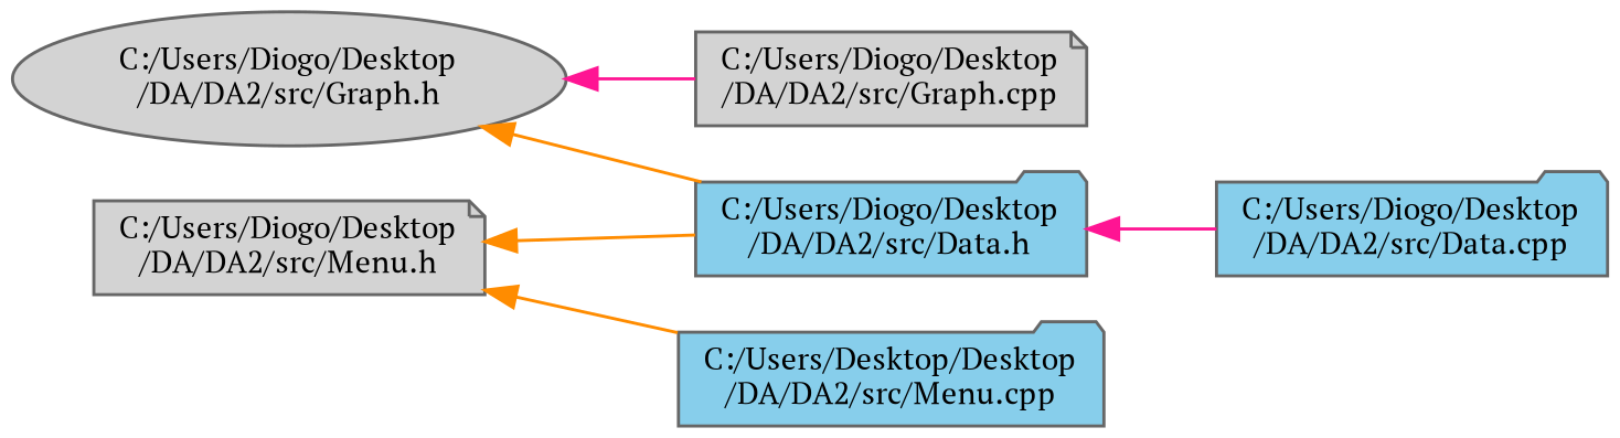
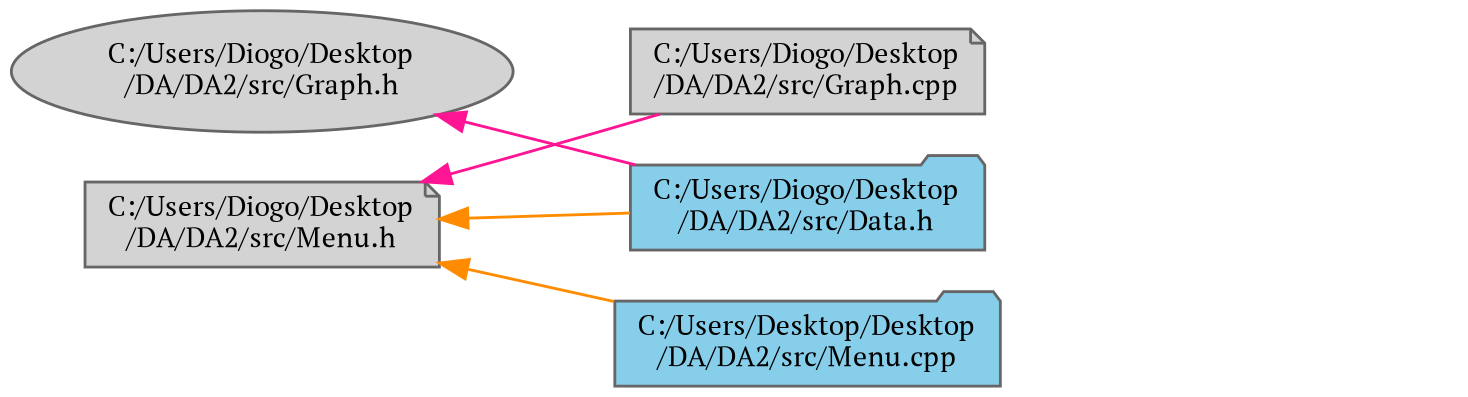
  digraph {
    fontname="PT Serif"
    rankdir=LR
    node [color=grey40 fillcolor=lightgrey fontname="PT Serif" fontsize=10 shape=folder style=filled]
    edge [color=darkorange dir=back fontname="PT Serif" fontsize=10 labelfontname=Helvetica labelfontsize=10 style=solid]
    n1 [color=gray40 fontcolor=black height=0.2 label="C:/Users/Diogo/Desktop\l/DA/DA2/src/Graph.h" shape=ellipse width=0.4]
    n2 [fillcolor=skyblue height=0.2 label="C:/Users/Diogo/Desktop\l/DA/DA2/src/Data.h" width=0.4]
    n3 [height=0.2 label="C:/Users/Diogo/Desktop\l/DA/DA2/src/Graph.cpp" shape=note width=0.4]
-   n4 [fillcolor=skyblue height=0.2 label="C:/Users/Diogo/Desktop\l/DA/DA2/src/Data.cpp" width=0.4]
    n5 [height=0.2 label="C:/Users/Diogo/Desktop\l/DA/DA2/src/Menu.h" shape=note width=0.4]
    n6 [fillcolor=skyblue height=0.2 label="C:/Users/Desktop/Desktop\l/DA/DA2/src/Menu.cpp" width=0.4]
-   n1 -> n2
-   n1 -> n3 [color=deeppink]
-   n2 -> n4 [color=deeppink]
+   n1 -> n2 [color=deeppink]
+   n5 -> n3 [color=deeppink]
    n5 -> n2
    n5 -> n6
  }
